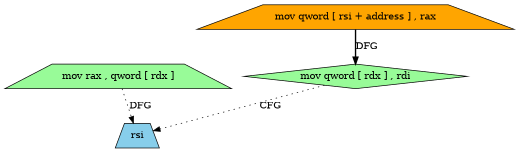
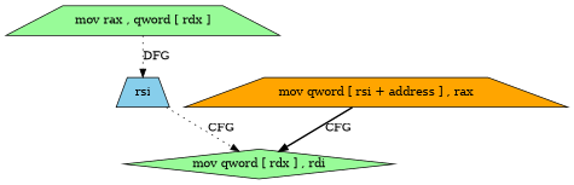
  digraph {
    node [fillcolor=palegreen shape=trapezium style=filled]
    edge [style=dotted]
    n1 [label="mov rax , qword [ rdx ]"]
    n2 [fillcolor=skyblue label=rsi]
    n3 [fillcolor=orange label="mov qword [ rsi + address ] , rax"]
    n4 [label="mov qword [ rdx ] , rdi" shape=diamond]
    n1 -> n2 [label=DFG]
-   n3 -> n4 [label=DFG style=bold]
-   n4 -> n2 [label=CFG]
+   n3 -> n4 [label=CFG style=bold]
+   n2 -> n4 [label=CFG]
  }
